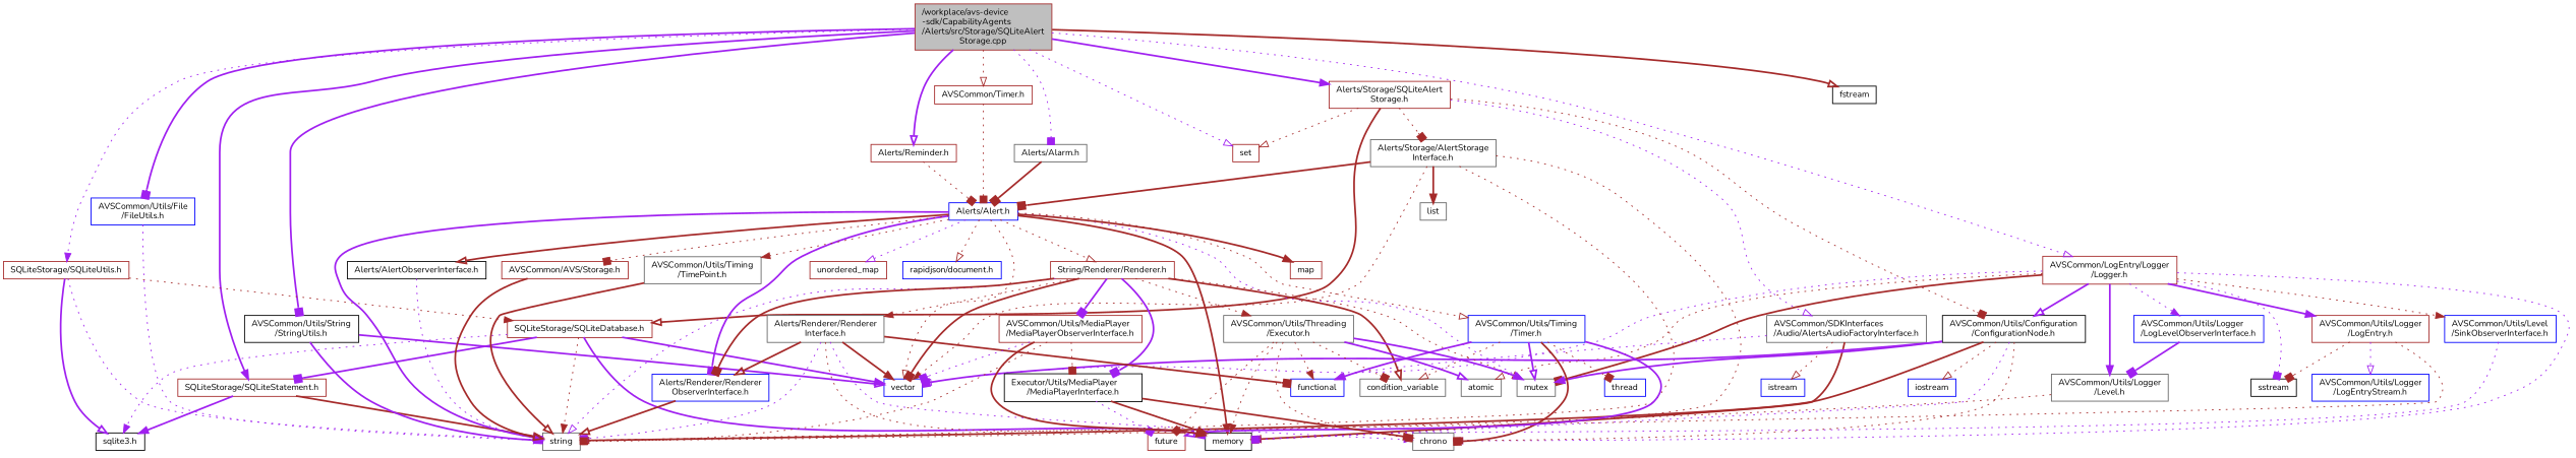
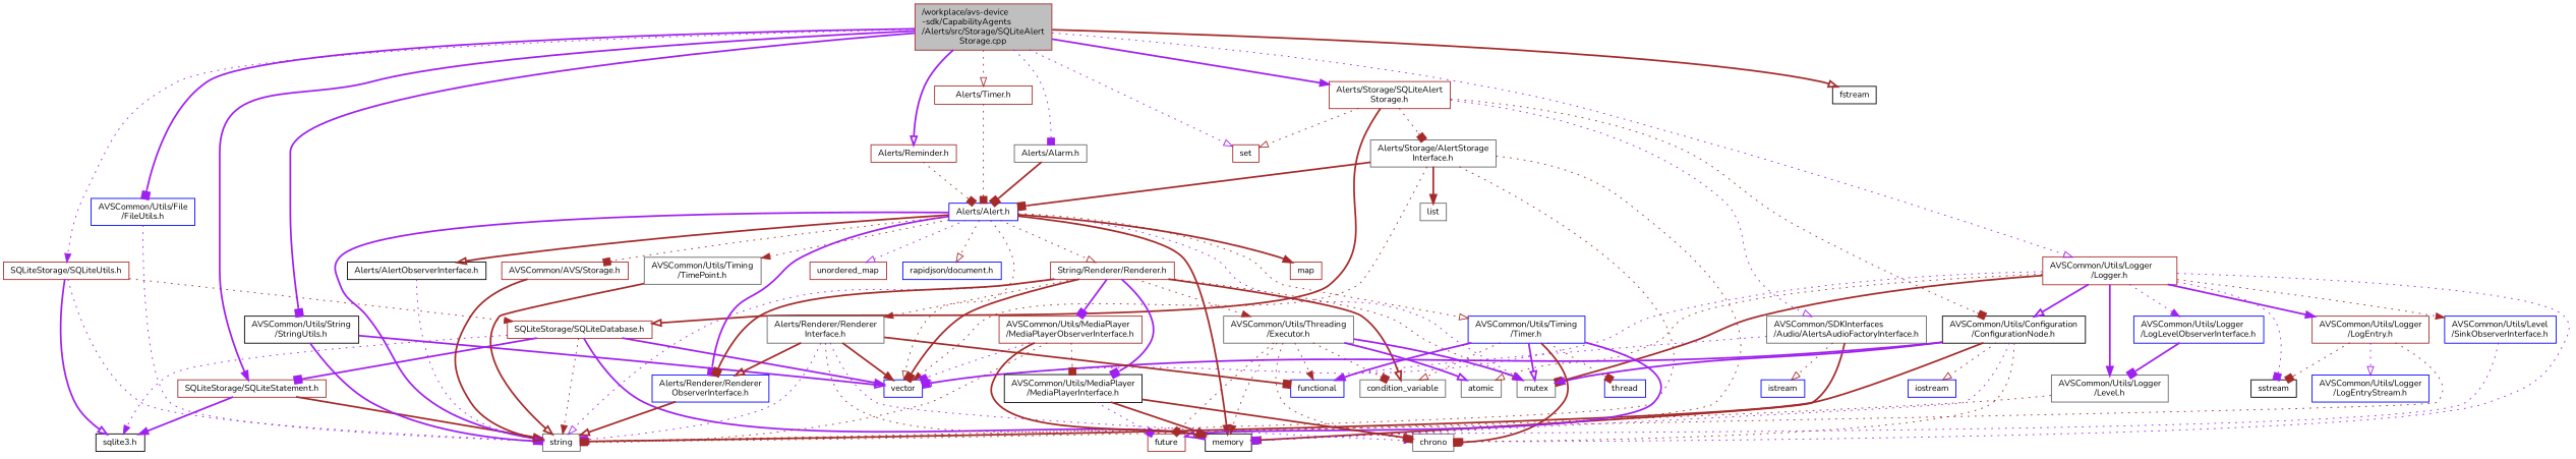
  digraph {
    fontname=Nunito
    node [color=brown fillcolor=white fontname=Nunito fontsize=10 shape=record style=filled]
    edge [arrowhead=box color=brown fontname=Nunito fontsize=10 labelfontname=Helvetica labelfontsize=10 style=dotted]
    n1 [fillcolor=grey75 fontcolor=black height=0.2 label="/workplace/avs-device\l-sdk/CapabilityAgents\l/Alerts/src/Storage/SQLiteAlert\lStorage.cpp" width=0.4]
    n2 [height=0.2 label="Alerts/Storage/SQLiteAlert\lStorage.h" width=0.4]
    n3 [height=0.2 label=set width=0.4]
    n4 [height=0.2 label="SQLiteStorage/SQLiteStatement.h" width=0.4]
    n5 [color=gray40 height=0.2 label="Alerts/Alarm.h" width=0.4]
    n6 [height=0.2 label="Alerts/Reminder.h" width=0.4]
-   n7 [height=0.2 label="AVSCommon/Timer.h" width=0.4]
+   n7 [height=0.2 label="Alerts/Timer.h" width=0.4]
    n8 [height=0.2 label="SQLiteStorage/SQLiteUtils.h" width=0.4]
    n9 [color=blue height=0.2 label="AVSCommon/Utils/File\l/FileUtils.h" width=0.4]
-   n10 [height=0.2 label="AVSCommon/LogEntry/Logger\l/Logger.h" width=0.4]
+   n10 [height=0.2 label="AVSCommon/Utils/Logger\l/Logger.h" width=0.4]
    n11 [color=black height=0.2 label="AVSCommon/Utils/String\l/StringUtils.h" width=0.4]
    n12 [color=black height=0.2 label=fstream width=0.4]
    n13 [color=gray40 height=0.2 label="Alerts/Storage/AlertStorage\lInterface.h" width=0.4]
    n14 [color=gray40 height=0.2 label="AVSCommon/SDKInterfaces\l/Audio/AlertsAudioFactoryInterface.h" width=0.4]
    n15 [color=black height=0.2 label="AVSCommon/Utils/Configuration\l/ConfigurationNode.h" width=0.4]
    n16 [height=0.2 label="SQLiteStorage/SQLiteDatabase.h" width=0.4]
    n17 [color=gray40 height=0.2 label=string width=0.4]
    n18 [color=black height=0.2 label="sqlite3.h" width=0.4]
    n19 [color=blue height=0.2 label="Alerts/Alert.h" width=0.4]
    n20 [color=blue height=0.2 label=vector width=0.4]
    n21 [color=gray40 height=0.2 label=mutex width=0.4]
    n22 [color=gray40 height=0.2 label=chrono width=0.4]
    n23 [color=gray40 height=0.2 label=atomic width=0.4]
    n24 [color=black height=0.2 label=sstream width=0.4]
    n25 [color=gray40 height=0.2 label="AVSCommon/Utils/Logger\l/Level.h" width=0.4]
    n26 [height=0.2 label="AVSCommon/Utils/Logger\l/LogEntry.h" width=0.4]
    n27 [color=blue height=0.2 label="AVSCommon/Utils/Logger\l/LogLevelObserverInterface.h" width=0.4]
    n28 [color=blue height=0.2 label="AVSCommon/Utils/Level\l/SinkObserverInterface.h" width=0.4]
    n29 [color=black height=0.2 label=memory width=0.4]
    n30 [color=gray40 height=0.2 label=list width=0.4]
    n31 [color=blue height=0.2 label=functional width=0.4]
    n32 [color=blue height=0.2 label=istream width=0.4]
    n33 [color=blue height=0.2 label=iostream width=0.4]
    n34 [color=black height=0.2 label="Alerts/AlertObserverInterface.h" width=0.4]
    n35 [height=0.2 label="String/Renderer/Renderer.h" width=0.4]
    n36 [color=blue height=0.2 label="Alerts/Renderer/Renderer\lObserverInterface.h" width=0.4]
    n37 [height=0.2 label="AVSCommon/AVS/Storage.h" width=0.4]
    n38 [color=blue height=0.2 label="AVSCommon/Utils/Timing\l/Timer.h" width=0.4]
    n39 [color=gray40 height=0.2 label="AVSCommon/Utils/Timing\l/TimePoint.h" width=0.4]
    n40 [height=0.2 label=map width=0.4]
    n41 [height=0.2 label=unordered_map width=0.4]
    n42 [color=blue height=0.2 label="rapidjson/document.h" width=0.4]
    n43 [color=gray40 height=0.2 label="Alerts/Renderer/Renderer\lInterface.h" width=0.4]
    n44 [color=gray40 height=0.2 label="AVSCommon/Utils/Threading\l/Executor.h" width=0.4]
    n45 [color=gray40 height=0.2 label=condition_variable width=0.4]
-   n46 [color=black height=0.2 label="Executor/Utils/MediaPlayer\l/MediaPlayerInterface.h" width=0.4]
+   n46 [color=black height=0.2 label="AVSCommon/Utils/MediaPlayer\l/MediaPlayerInterface.h" width=0.4]
    n47 [height=0.2 label="AVSCommon/Utils/MediaPlayer\l/MediaPlayerObserverInterface.h" width=0.4]
    n48 [height=0.2 label=future width=0.4]
    n49 [color=blue height=0.2 label=thread width=0.4]
    n50 [color=blue height=0.2 label="AVSCommon/Utils/Logger\l/LogEntryStream.h" width=0.4]
    n1 -> n2 [arrowhead=normal color=purple style=bold]
    n1 -> n3 [arrowhead=onormal color=purple]
    n1 -> n4 [arrowhead=normal color=purple style=bold]
    n1 -> n5 [color=purple]
    n1 -> n6 [arrowhead=onormal color=purple style=bold]
    n1 -> n7 [arrowhead=onormal]
    n1 -> n8 [arrowhead=normal color=purple]
    n1 -> n9 [color=purple style=bold]
    n1 -> n10 [arrowhead=onormal color=purple]
    n1 -> n11 [color=purple style=bold]
    n1 -> n12 [arrowhead=onormal style=bold]
    n2 -> n3 [arrowhead=onormal]
    n2 -> n13
    n2 -> n14 [arrowhead=onormal color=purple]
    n2 -> n15
    n2 -> n16 [arrowhead=onormal style=bold]
    n4 -> n17 [arrowhead=onormal style=bold]
    n4 -> n18 [arrowhead=normal color=purple style=bold]
    n5 -> n19 [style=bold]
    n6 -> n19
    n7 -> n19
    n8 -> n16 [arrowhead=normal]
    n8 -> n17 [color=purple]
    n8 -> n18 [arrowhead=onormal color=purple style=bold]
    n9 -> n17 [color=purple]
    n10 -> n15 [arrowhead=onormal color=purple style=bold]
    n10 -> n20 [arrowhead=onormal color=purple]
    n10 -> n21 [style=bold]
    n10 -> n22 [arrowhead=normal color=purple]
    n10 -> n23 [arrowhead=onormal]
    n10 -> n24 [color=purple]
    n10 -> n25 [arrowhead=normal color=purple style=bold]
    n10 -> n26 [arrowhead=normal color=purple style=bold]
    n10 -> n27 [arrowhead=normal color=purple]
    n10 -> n28 [arrowhead=normal]
    n11 -> n17 [arrowhead=normal color=purple style=bold]
    n11 -> n20 [arrowhead=onormal color=purple style=bold]
    n13 -> n17
    n13 -> n19 [style=bold]
    n13 -> n20 [arrowhead=normal]
    n13 -> n29
    n13 -> n30 [arrowhead=normal style=bold]
    n14 -> n29 [arrowhead=normal style=bold]
    n14 -> n31 [arrowhead=onormal color=purple]
    n14 -> n32 [arrowhead=onormal]
    n15 -> n17 [style=bold]
    n15 -> n20 [color=purple style=bold]
    n15 -> n21 [arrowhead=normal color=purple style=bold]
    n15 -> n22 [arrowhead=normal]
    n15 -> n29 [color=purple]
    n15 -> n33 [arrowhead=onormal]
    n16 -> n4 [color=purple style=bold]
    n16 -> n17 [arrowhead=normal]
    n16 -> n18 [arrowhead=normal color=purple]
    n16 -> n20 [arrowhead=normal color=purple style=bold]
    n16 -> n29 [color=purple style=bold]
    n19 -> n17 [arrowhead=normal color=purple style=bold]
    n19 -> n20 [arrowhead=onormal]
    n19 -> n21 [arrowhead=onormal color=purple]
    n19 -> n29 [arrowhead=normal style=bold]
    n19 -> n34 [arrowhead=onormal style=bold]
    n19 -> n35 [arrowhead=onormal]
    n19 -> n36 [color=purple style=bold]
    n19 -> n37
    n19 -> n38 [arrowhead=onormal]
    n19 -> n39 [arrowhead=normal]
    n19 -> n40 [arrowhead=normal style=bold]
    n19 -> n41 [arrowhead=onormal color=purple]
    n19 -> n42 [arrowhead=onormal]
    n25 -> n17
    n26 -> n17 [arrowhead=normal]
    n26 -> n24
    n26 -> n50 [arrowhead=onormal color=purple]
    n27 -> n25 [color=purple style=bold]
    n28 -> n29 [arrowhead=onormal color=purple]
    n34 -> n17 [arrowhead=onormal color=purple]
    n35 -> n17 [arrowhead=onormal color=purple]
    n35 -> n20 [style=bold]
    n35 -> n21 [arrowhead=onormal]
    n35 -> n36 [style=bold]
    n35 -> n43 [arrowhead=normal]
    n35 -> n44 [arrowhead=normal]
    n35 -> n45 [arrowhead=onormal style=bold]
    n35 -> n46 [color=purple style=bold]
    n35 -> n47 [color=purple style=bold]
    n36 -> n17 [arrowhead=onormal style=bold]
    n37 -> n17 [arrowhead=onormal style=bold]
    n38 -> n21 [arrowhead=onormal color=purple style=bold]
    n38 -> n22 [style=bold]
    n38 -> n31 [arrowhead=normal color=purple style=bold]
    n38 -> n45 [arrowhead=onormal]
    n38 -> n48 [arrowhead=onormal color=purple style=bold]
    n38 -> n49
    n39 -> n17 [arrowhead=onormal style=bold]
    n43 -> n17 [color=purple]
    n43 -> n20 [arrowhead=normal style=bold]
    n43 -> n22 [arrowhead=normal color=purple]
    n43 -> n29 [arrowhead=onormal]
    n43 -> n31 [style=bold]
    n43 -> n36 [arrowhead=onormal style=bold]
    n44 -> n21 [arrowhead=normal color=purple style=bold]
    n44 -> n22
    n44 -> n23 [arrowhead=onormal color=purple style=bold]
    n44 -> n29 [arrowhead=normal]
    n44 -> n31 [arrowhead=normal]
    n44 -> n45
    n44 -> n48
    n46 -> n22 [arrowhead=normal style=bold]
    n46 -> n29 [arrowhead=normal style=bold]
    n46 -> n48 [color=purple]
    n47 -> n17
    n47 -> n20 [color=purple]
    n47 -> n29 [arrowhead=normal style=bold]
    n47 -> n46
  }
